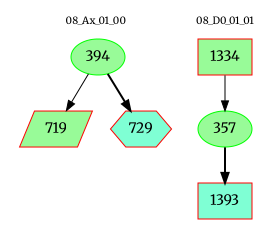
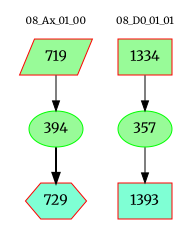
  digraph {
    fontname=Merriweather
    node [color=red fillcolor=palegreen fontname=Merriweather shape=ellipse style=filled]
    edge [color=black fontname=Merriweather style=solid]
    n1 [label=719 shape=parallelogram]
    n2 [color=green label=394]
    n3 [fillcolor=aquamarine label=729 shape=hexagon]
    n4 [label=1334 shape=box]
    n5 [color=green label=357]
    n6 [fillcolor=aquamarine label=1393 shape=box]
    subgraph cluster_1 {
      color=white
      fontsize=10
      label="08_Ax_01_00"
      n1
      n2
      n3
    }
    subgraph cluster_2 {
      color=white
      fontsize=10
      label="08_D0_01_01"
      n4
      n5
      n6
    }
-   n2 -> n1
+   n1 -> n2
    n2 -> n3 [style=bold]
    n4 -> n5
-   n5 -> n6 [style=bold]
+   n5 -> n6
  }
